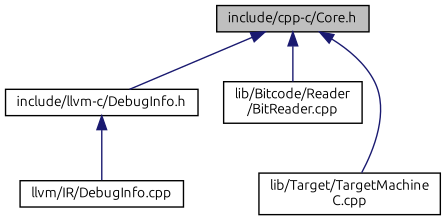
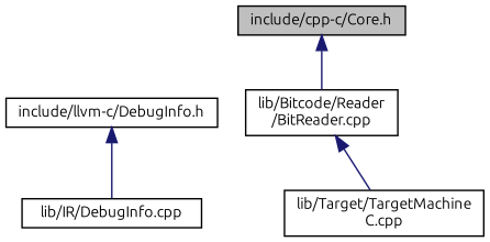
  digraph {
    fontname=Ubuntu
    node [color=black fontname=Ubuntu fontsize=10 shape=box]
    edge [color=midnightblue dir=back fontname=Ubuntu fontsize=10 labelfontname=Helvetica labelfontsize=10 style=solid]
    n1 [fillcolor=grey75 fontcolor=black height=0.2 label="include/cpp-c/Core.h" style=filled width=0.4]
    n2 [height=0.2 label="include/llvm-c/DebugInfo.h" width=0.4]
    n3 [height=0.2 label="lib/Bitcode/Reader\l/BitReader.cpp" width=0.4]
    n4 [height=0.2 label="lib/Target/TargetMachine\lC.cpp" width=0.4]
-   n5 [height=0.2 label="llvm/IR/DebugInfo.cpp" width=0.4]
-   n1 -> n2
+   n5 [height=0.2 label="lib/IR/DebugInfo.cpp" width=0.4]
    n1 -> n3
-   n1 -> n4
+   n3 -> n4
    n2 -> n5
  }
